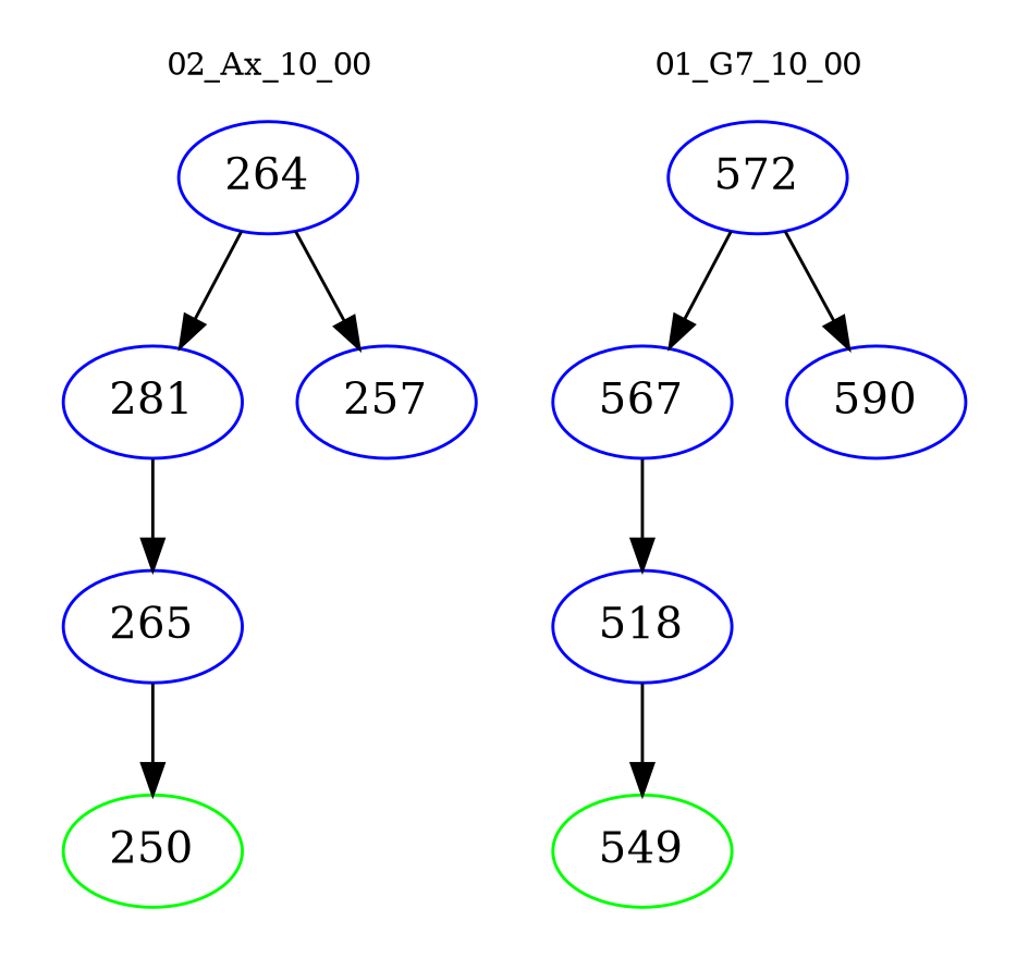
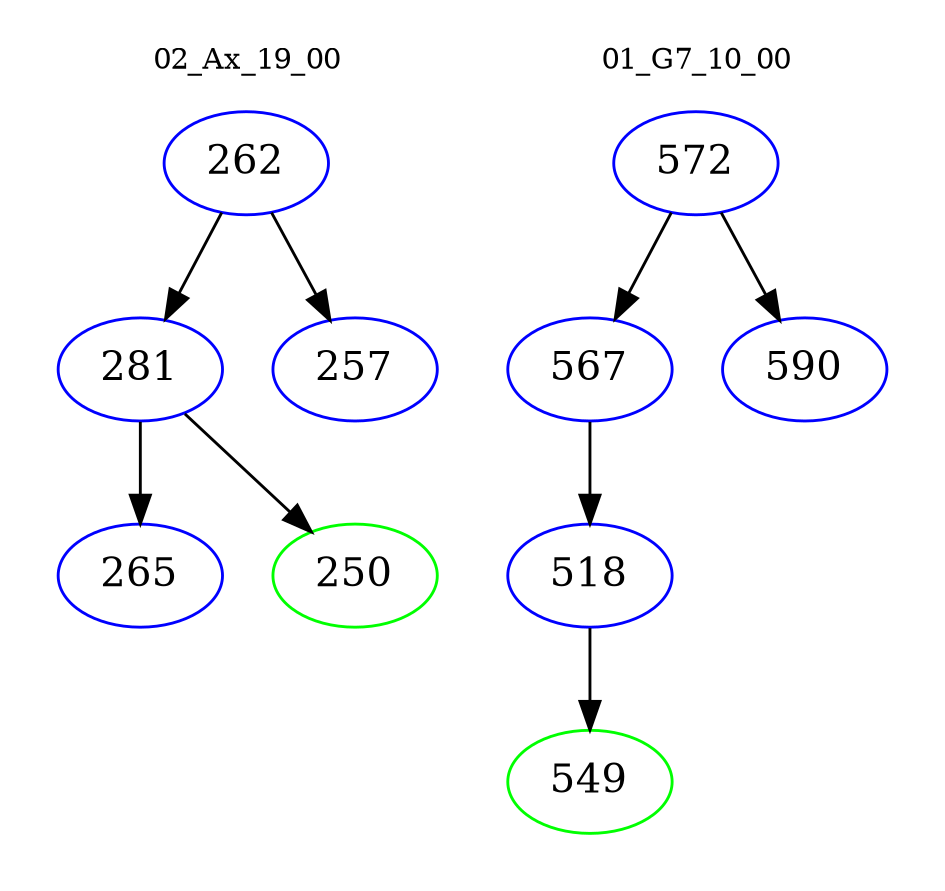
  digraph {
    node [color=blue]
    edge [color=black]
-   n1 [label=264]
+   n1 [label=262]
    n2 [label=281]
    n3 [label=257]
    n4 [label=265]
    n5 [color=green label=250]
    n6 [label=572]
    n7 [label=567]
    n8 [label=590]
    n9 [label=518]
    n10 [color=green label=549]
    subgraph cluster_1 {
      color=white
      fontsize=10
-     label="02_Ax_10_00"
+     label="02_Ax_19_00"
      n1
      n2
      n3
      n4
      n5
    }
    subgraph cluster_2 {
      color=white
      fontsize=10
      label="01_G7_10_00"
      n6
      n7
      n8
      n9
      n10
    }
    n1 -> n2
    n1 -> n3
    n2 -> n4
-   n4 -> n5
+   n2 -> n5
    n6 -> n7
    n6 -> n8
    n7 -> n9
    n9 -> n10
  }
